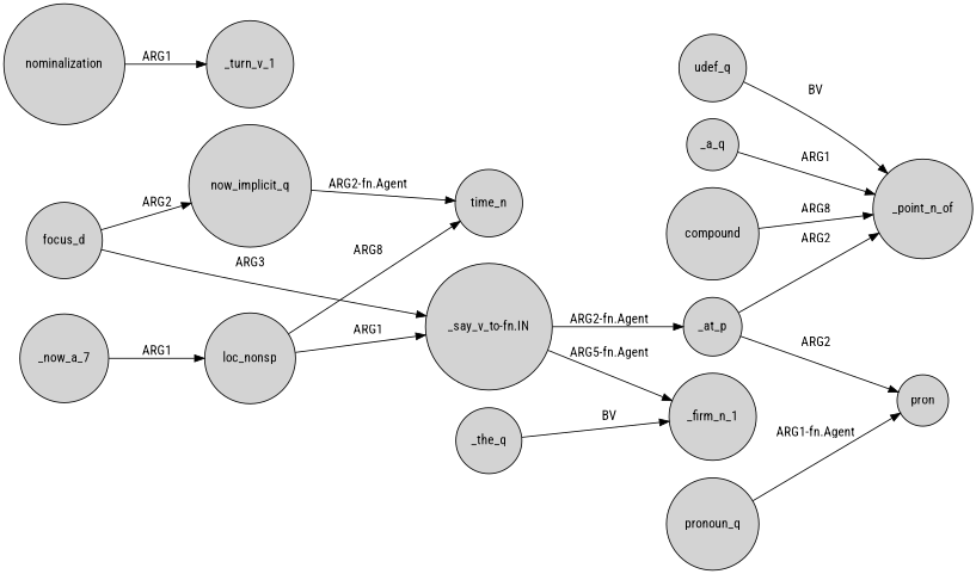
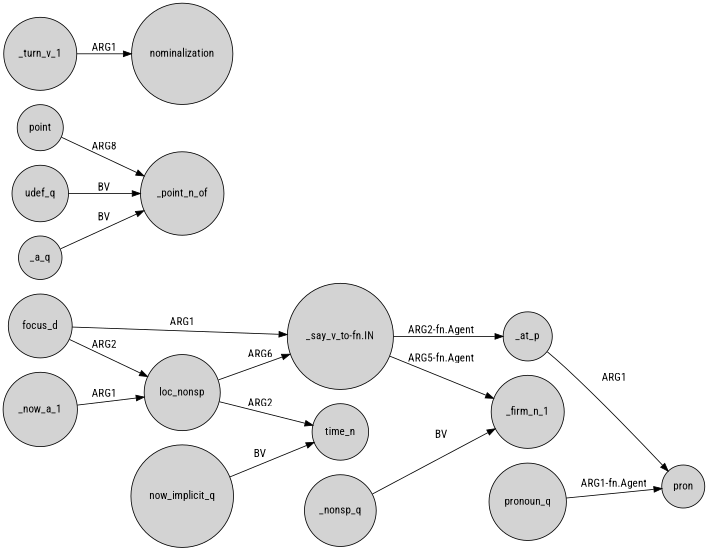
  digraph {
    fontname="Roboto Condensed"
    rankdir=LR
    node [fontname="Roboto Condensed" shape=circle style=filled]
    edge [fontname="Roboto Condensed"]
    focus_d
    loc_nonsp
    "_say_v_to-fn.IN"
    time_n
    _firm_n_1
    _at_p
    _point_n_of
    pron
-   compound
+   compound [label=point]
    nominalization
    _turn_v_1
    udef_q
-   _now_a_1 [label=_now_a_7]
+   _now_a_1
    _a_q
    n15 [label=now_implicit_q]
-   _the_q
+   _the_q [label=_nonsp_q]
    pronoun_q
-   focus_d -> n15 [label=ARG2]
-   focus_d -> "_say_v_to-fn.IN" [label=ARG3]
-   loc_nonsp -> "_say_v_to-fn.IN" [label=ARG1]
-   loc_nonsp -> time_n [label=ARG8]
+   focus_d -> loc_nonsp [label=ARG2]
+   focus_d -> "_say_v_to-fn.IN" [label=ARG1]
+   loc_nonsp -> "_say_v_to-fn.IN" [label=ARG6]
+   loc_nonsp -> time_n [label=ARG2]
    "_say_v_to-fn.IN" -> _firm_n_1 [label="ARG5-fn.Agent"]
    "_say_v_to-fn.IN" -> _at_p [label="ARG2-fn.Agent"]
-   _at_p -> _point_n_of [label=ARG2]
-   _at_p -> pron [label=ARG2]
+   _at_p -> pron [label=ARG1]
    compound -> _point_n_of [label=ARG8]
-   nominalization -> _turn_v_1 [label=ARG1]
+   _turn_v_1 -> nominalization [label=ARG1]
    udef_q -> _point_n_of [label=BV]
    _now_a_1 -> loc_nonsp [label=ARG1]
-   _a_q -> _point_n_of [label=ARG1]
-   n15 -> time_n [label="ARG2-fn.Agent"]
+   _a_q -> _point_n_of [label=BV]
+   n15 -> time_n [label=BV]
    _the_q -> _firm_n_1 [label=BV]
    pronoun_q -> pron [label="ARG1-fn.Agent"]
  }
